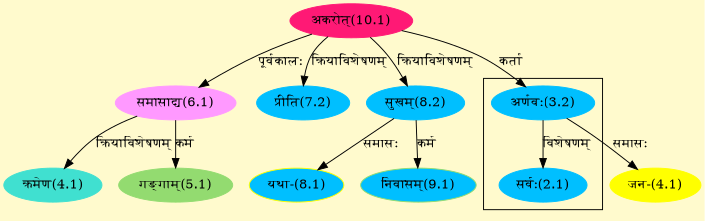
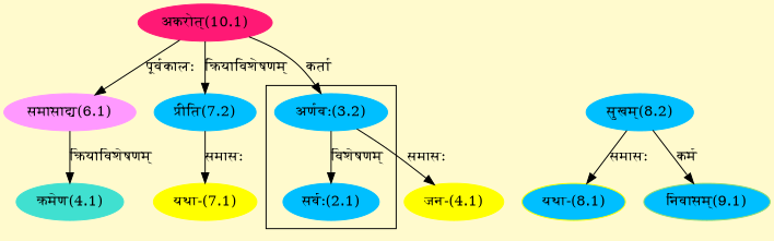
  digraph {
    bgcolor=lemonchiffon1
    compound=true
    rankdir=BT
    node [color="#00BFFF" style=filled]
    edge [dir=back]
    n1 [label="अर्णवः(3.2)"]
    n2 [label="सर्वः(2.1)"]
    n3 [color="#FF1975" label="अकरोत्(10.1)"]
    n4 [color="#FF99FF" label="समासाद्य(6.1)"]
    n5 [color="#FFFF00" label="जन-(4.1)"]
    n6 [color="#40E0D0" label="क्रमेण(4.1)"]
-   n7 [color="#93DB70" label="गङ्गाम्(5.1)"]
+   n8 [color="#FFFF00" label="यथा-(7.1)"]
    n9 [label="प्रीति(7.2)"]
    n10 [color="#FFFF00" fillcolor="#00BFFF" label="यथा-(8.1)"]
    n11 [label="सुखम्(8.2)"]
    n12 [color="#93DB70" fillcolor="#00BFFF" label="निवासम्(9.1)"]
    subgraph cluster_1 {
      n1
      n2
    }
    n1 -> n3 [label="कर्ता"]
    n2 -> n1 [label="विशेषणम्"]
    n4 -> n3 [label="पूर्वकालः"]
    n5 -> n1 [label="समासः"]
    n6 -> n4 [label="क्रियाविशेषणम्"]
-   n7 -> n4 [label="कर्म"]
+   n8 -> n9 [label="समासः"]
    n9 -> n3 [label="क्रियाविशेषणम्"]
    n10 -> n11 [label="समासः"]
-   n11 -> n3 [label="क्रियाविशेषणम्"]
    n12 -> n11 [label="कर्म"]
  }
